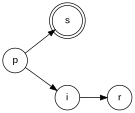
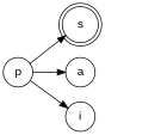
  digraph {
    fontname="Liberation Sans"
    rankdir=LR
    node [color=black fontname="Liberation Sans" shape=circle]
    edge [fontname="Liberation Sans"]
    s [shape=doublecircle]
    p
+   a
    i
-   r
    p -> s
+   p -> a
    p -> i
-   i -> r
  }
